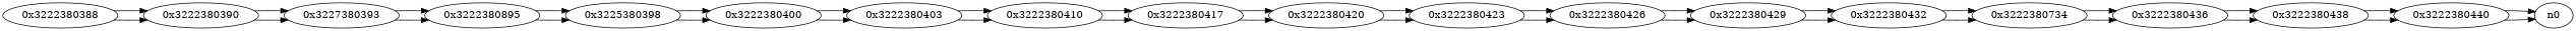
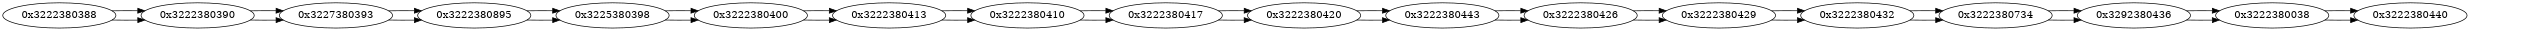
  digraph {
    rankdir=LR
    n1 [label="0x3222380388"]
    n2 [label="0x3222380390"]
    n3 [label="0x3227380393"]
    n4 [label="0x3222380895"]
    n5 [label="0x3225380398"]
    n6 [label="0x3222380400"]
-   n7 [label="0x3222380403"]
+   n7 [label="0x3222380413"]
    n8 [label="0x3222380410"]
    n9 [label="0x3222380417"]
    n10 [label="0x3222380420"]
-   n11 [label="0x3222380423"]
+   n11 [label="0x3222380443"]
    n12 [label="0x3222380426"]
    n13 [label="0x3222380429"]
    n14 [label="0x3222380432"]
    n15 [label="0x3222380734"]
-   n16 [label="0x3222380436"]
-   n17 [label="0x3222380438"]
+   n16 [label="0x3292380436"]
+   n17 [label="0x3222380038"]
    n18 [label="0x3222380440"]
-   n0
    n1 -> n2
    n1 -> n2
    n2 -> n3
    n2 -> n3
    n3 -> n4
    n3 -> n4
    n4 -> n5
    n4 -> n5
    n5 -> n6
    n5 -> n6
    n6 -> n7
    n6 -> n7
    n7 -> n8
    n7 -> n8
    n8 -> n9
    n8 -> n9
    n9 -> n10
    n9 -> n10
    n10 -> n11
    n10 -> n11
    n11 -> n12
    n11 -> n12
    n12 -> n13
    n12 -> n13
    n13 -> n14
    n13 -> n14
    n14 -> n15
    n14 -> n15
    n15 -> n16
    n15 -> n16
    n16 -> n17
    n16 -> n17
    n17 -> n18
    n17 -> n18
-   n18 -> n0
-   n18 -> n0
  }
